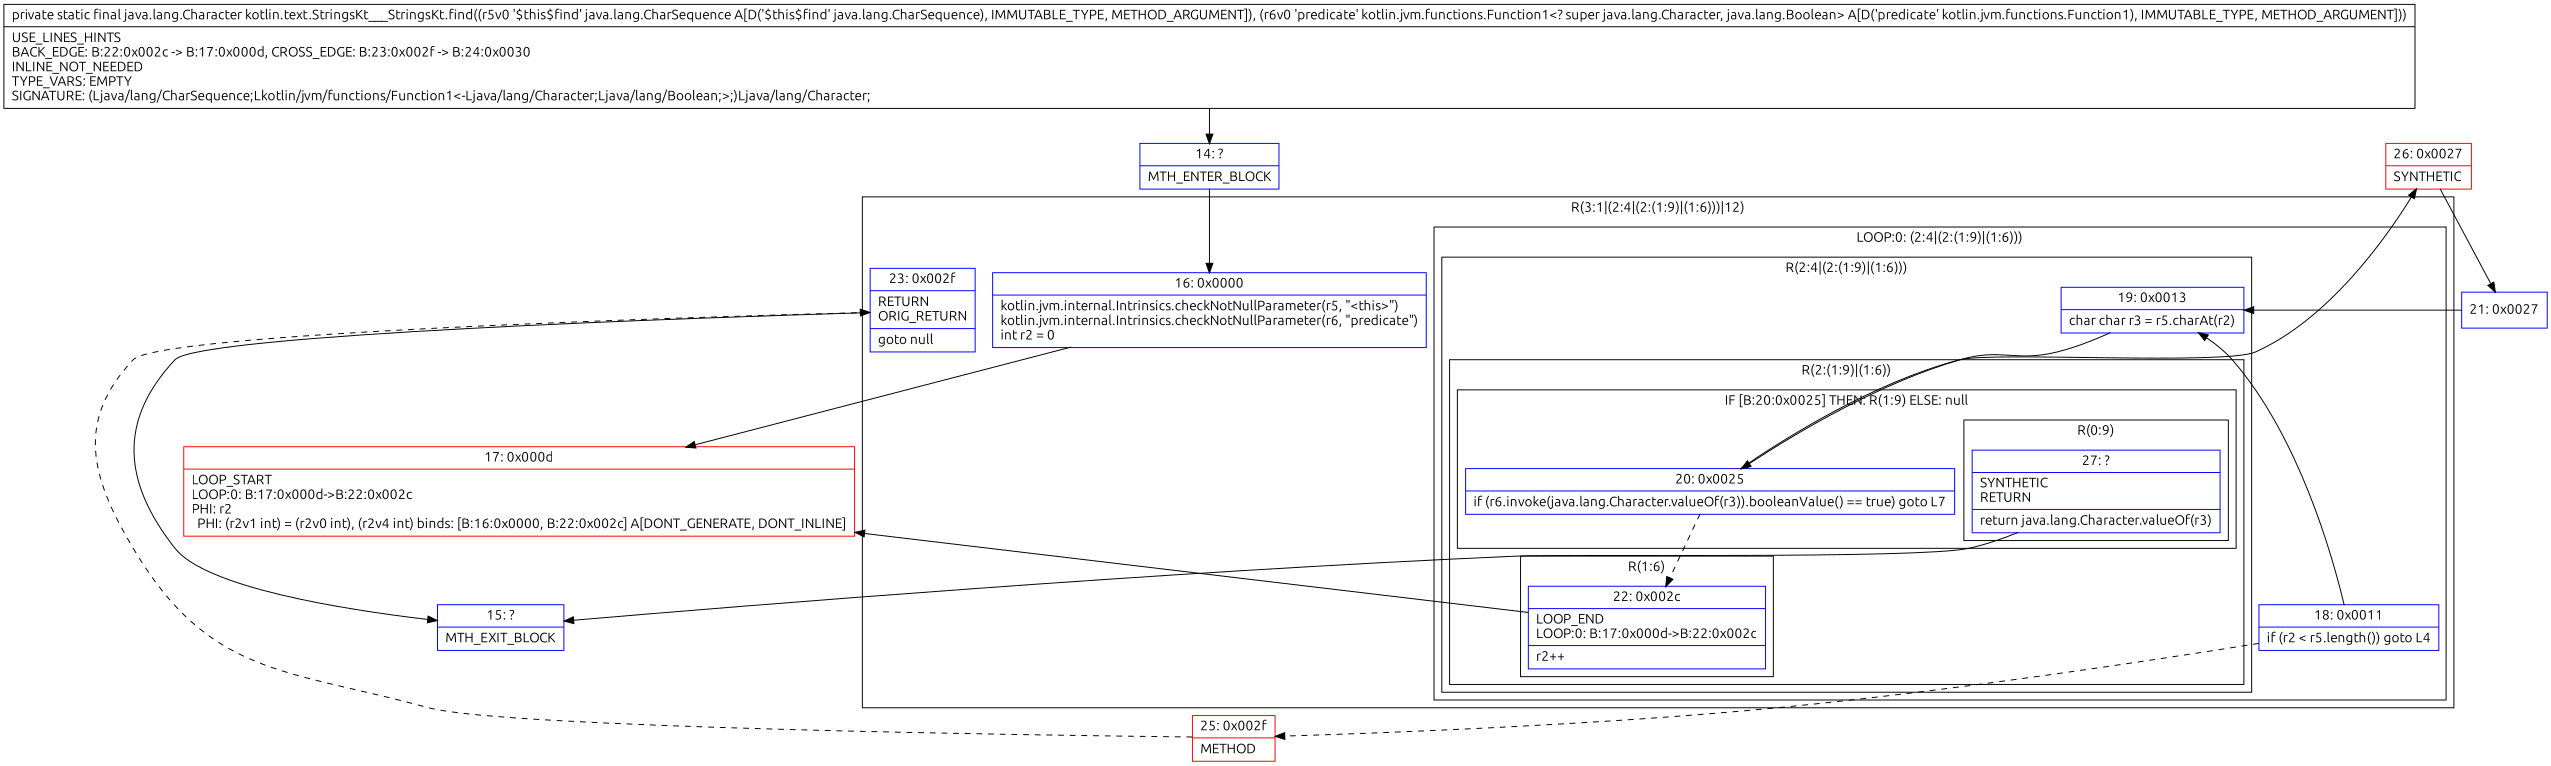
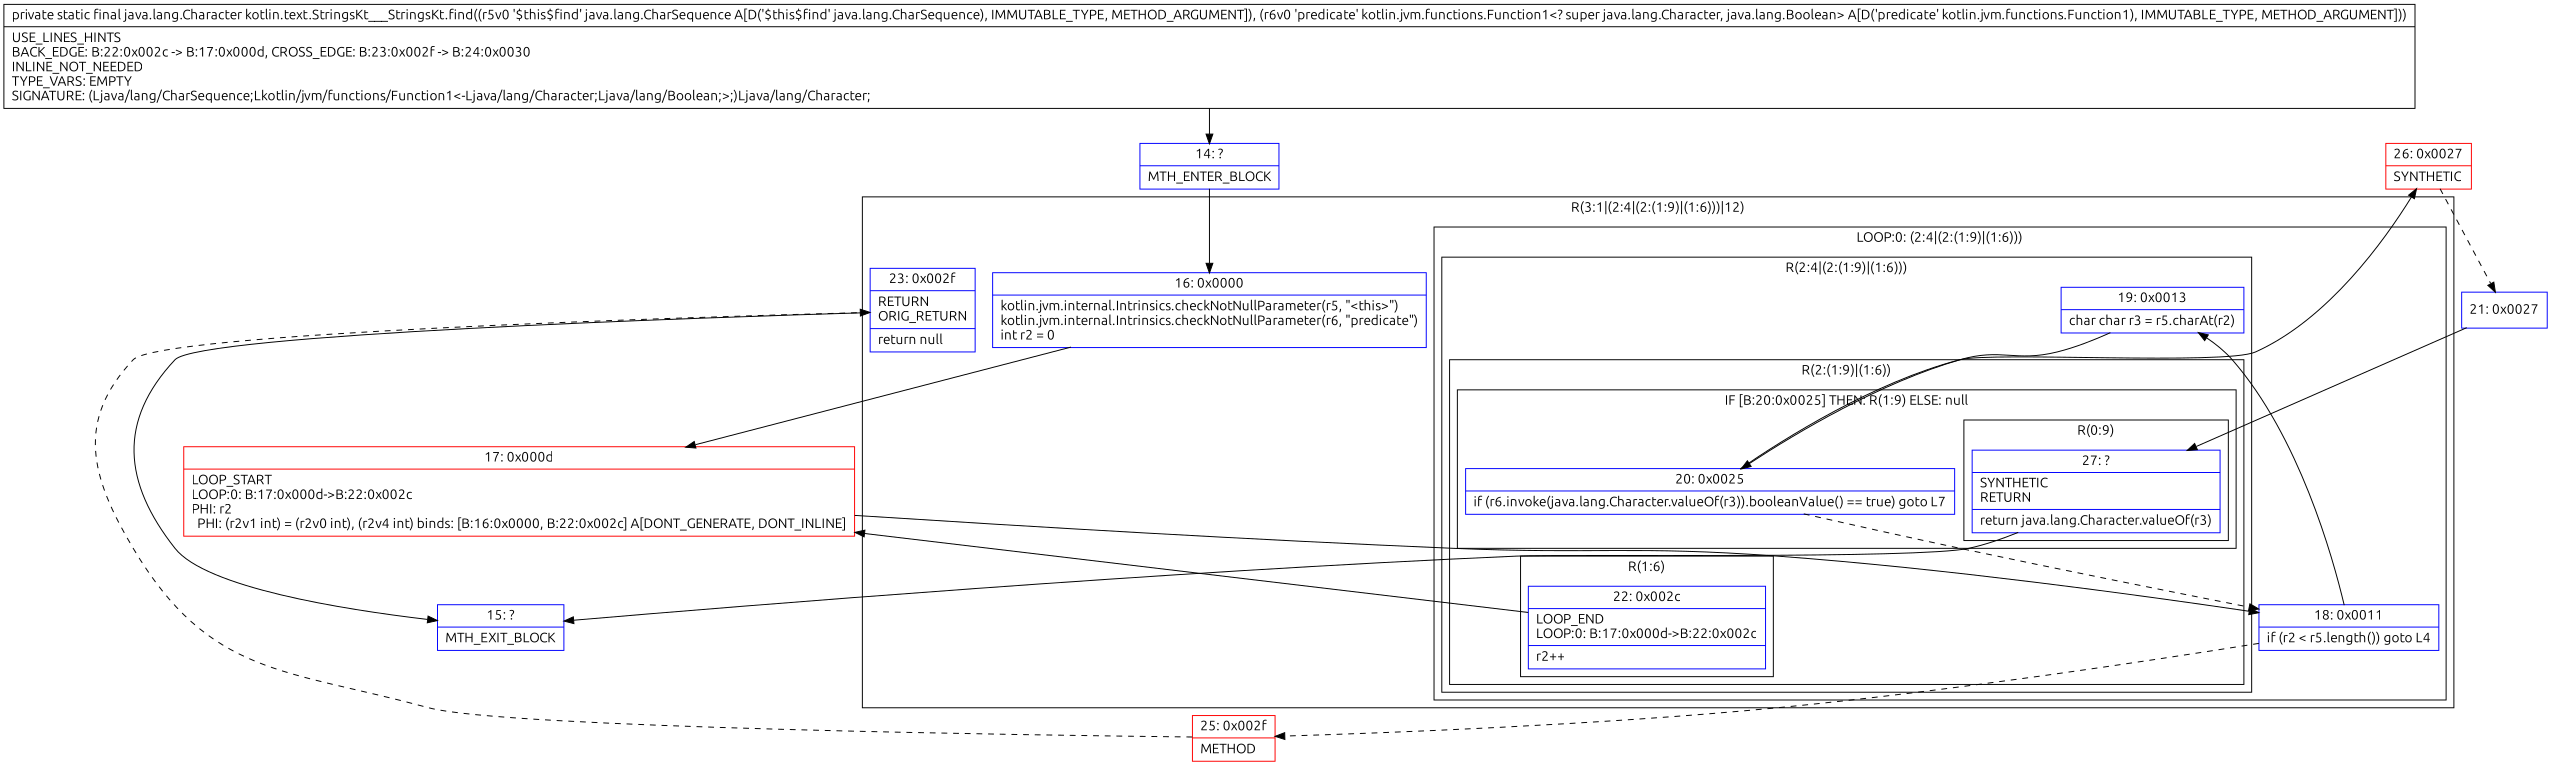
  digraph {
    fontname=Ubuntu
    node [color=blue fontname=Ubuntu shape=record]
    edge [fontname=Ubuntu]
    n1 [label="{27\:\ ?|SYNTHETIC\lRETURN\l|return java.lang.Character.valueOf(r3)\l}"]
    n2 [label="{20\:\ 0x0025|if (r6.invoke(java.lang.Character.valueOf(r3)).booleanValue() == true) goto L7\l}"]
    n3 [label="{22\:\ 0x002c|LOOP_END\lLOOP:0: B:17:0x000d\-\>B:22:0x002c\l|r2++\l}"]
    n4 [label="{19\:\ 0x0013|char char r3 = r5.charAt(r2)\l}"]
    n5 [label="{18\:\ 0x0011|if (r2 \< r5.length()) goto L4\l}"]
    n6 [label="{16\:\ 0x0000|kotlin.jvm.internal.Intrinsics.checkNotNullParameter(r5, \"\<this\>\")\lkotlin.jvm.internal.Intrinsics.checkNotNullParameter(r6, \"predicate\")\lint r2 = 0\l}"]
-   n7 [label="{23\:\ 0x002f|RETURN\lORIG_RETURN\l|goto null\l}"]
+   n7 [label="{23\:\ 0x002f|RETURN\lORIG_RETURN\l|return null\l}"]
    n8 [label="{15\:\ ?|MTH_EXIT_BLOCK\l}"]
    n9 [color=red label="{26\:\ 0x0027|SYNTHETIC\l}"]
    n10 [color=red label="{17\:\ 0x000d|LOOP_START\lLOOP:0: B:17:0x000d\-\>B:22:0x002c\lPHI: r2 \l  PHI: (r2v1 int) = (r2v0 int), (r2v4 int) binds: [B:16:0x0000, B:22:0x002c] A[DONT_GENERATE, DONT_INLINE]\l}"]
    n11 [color=red label="{25\:\ 0x002f|METHOD\l}"]
    n12 [label="{21\:\ 0x0027}"]
    n13 [label="{14\:\ ?|MTH_ENTER_BLOCK\l}"]
    n14 [label="{private static final java.lang.Character kotlin.text.StringsKt___StringsKt.find((r5v0 '$this$find' java.lang.CharSequence A[D('$this$find' java.lang.CharSequence), IMMUTABLE_TYPE, METHOD_ARGUMENT]), (r6v0 'predicate' kotlin.jvm.functions.Function1\<? super java.lang.Character, java.lang.Boolean\> A[D('predicate' kotlin.jvm.functions.Function1), IMMUTABLE_TYPE, METHOD_ARGUMENT]))  | USE_LINES_HINTS\lBACK_EDGE: B:22:0x002c \-\> B:17:0x000d, CROSS_EDGE: B:23:0x002f \-\> B:24:0x0030\lINLINE_NOT_NEEDED\lTYPE_VARS: EMPTY\lSIGNATURE: (Ljava\/lang\/CharSequence;Lkotlin\/jvm\/functions\/Function1\<\-Ljava\/lang\/Character;Ljava\/lang\/Boolean;\>;)Ljava\/lang\/Character;\l}" color=""]
    subgraph cluster_1 {
      label="R(3:1|(2:4|(2:(1:9)|(1:6)))|12)"
      n6
      n7
      subgraph cluster_2 {
        label="LOOP:0: (2:4|(2:(1:9)|(1:6)))"
        n5
        subgraph cluster_3 {
          label="R(2:4|(2:(1:9)|(1:6)))"
          n4
          subgraph cluster_4 {
            label="R(2:(1:9)|(1:6))"
            subgraph cluster_5 {
              label="IF [B:20:0x0025] THEN: R(1:9) ELSE: null"
              n2
              subgraph cluster_6 {
                label="R(0:9)"
                n1
              }
            }
            subgraph cluster_7 {
              label="R(1:6)"
              n3
            }
          }
        }
      }
    }
    n1 -> n8
-   n2 -> n3 [style=dashed]
+   n2 -> n5 [style=dashed]
    n2 -> n9
    n3 -> n10
    n4 -> n2
    n5 -> n4
    n5 -> n11 [style=dashed]
    n6 -> n10
    n7 -> n8
-   n9 -> n12
+   n9 -> n12 [style=dashed]
+   n10 -> n5
    n11 -> n7 [style=dashed]
-   n12 -> n4
+   n12 -> n1
    n13 -> n6
    n14 -> n13
  }
